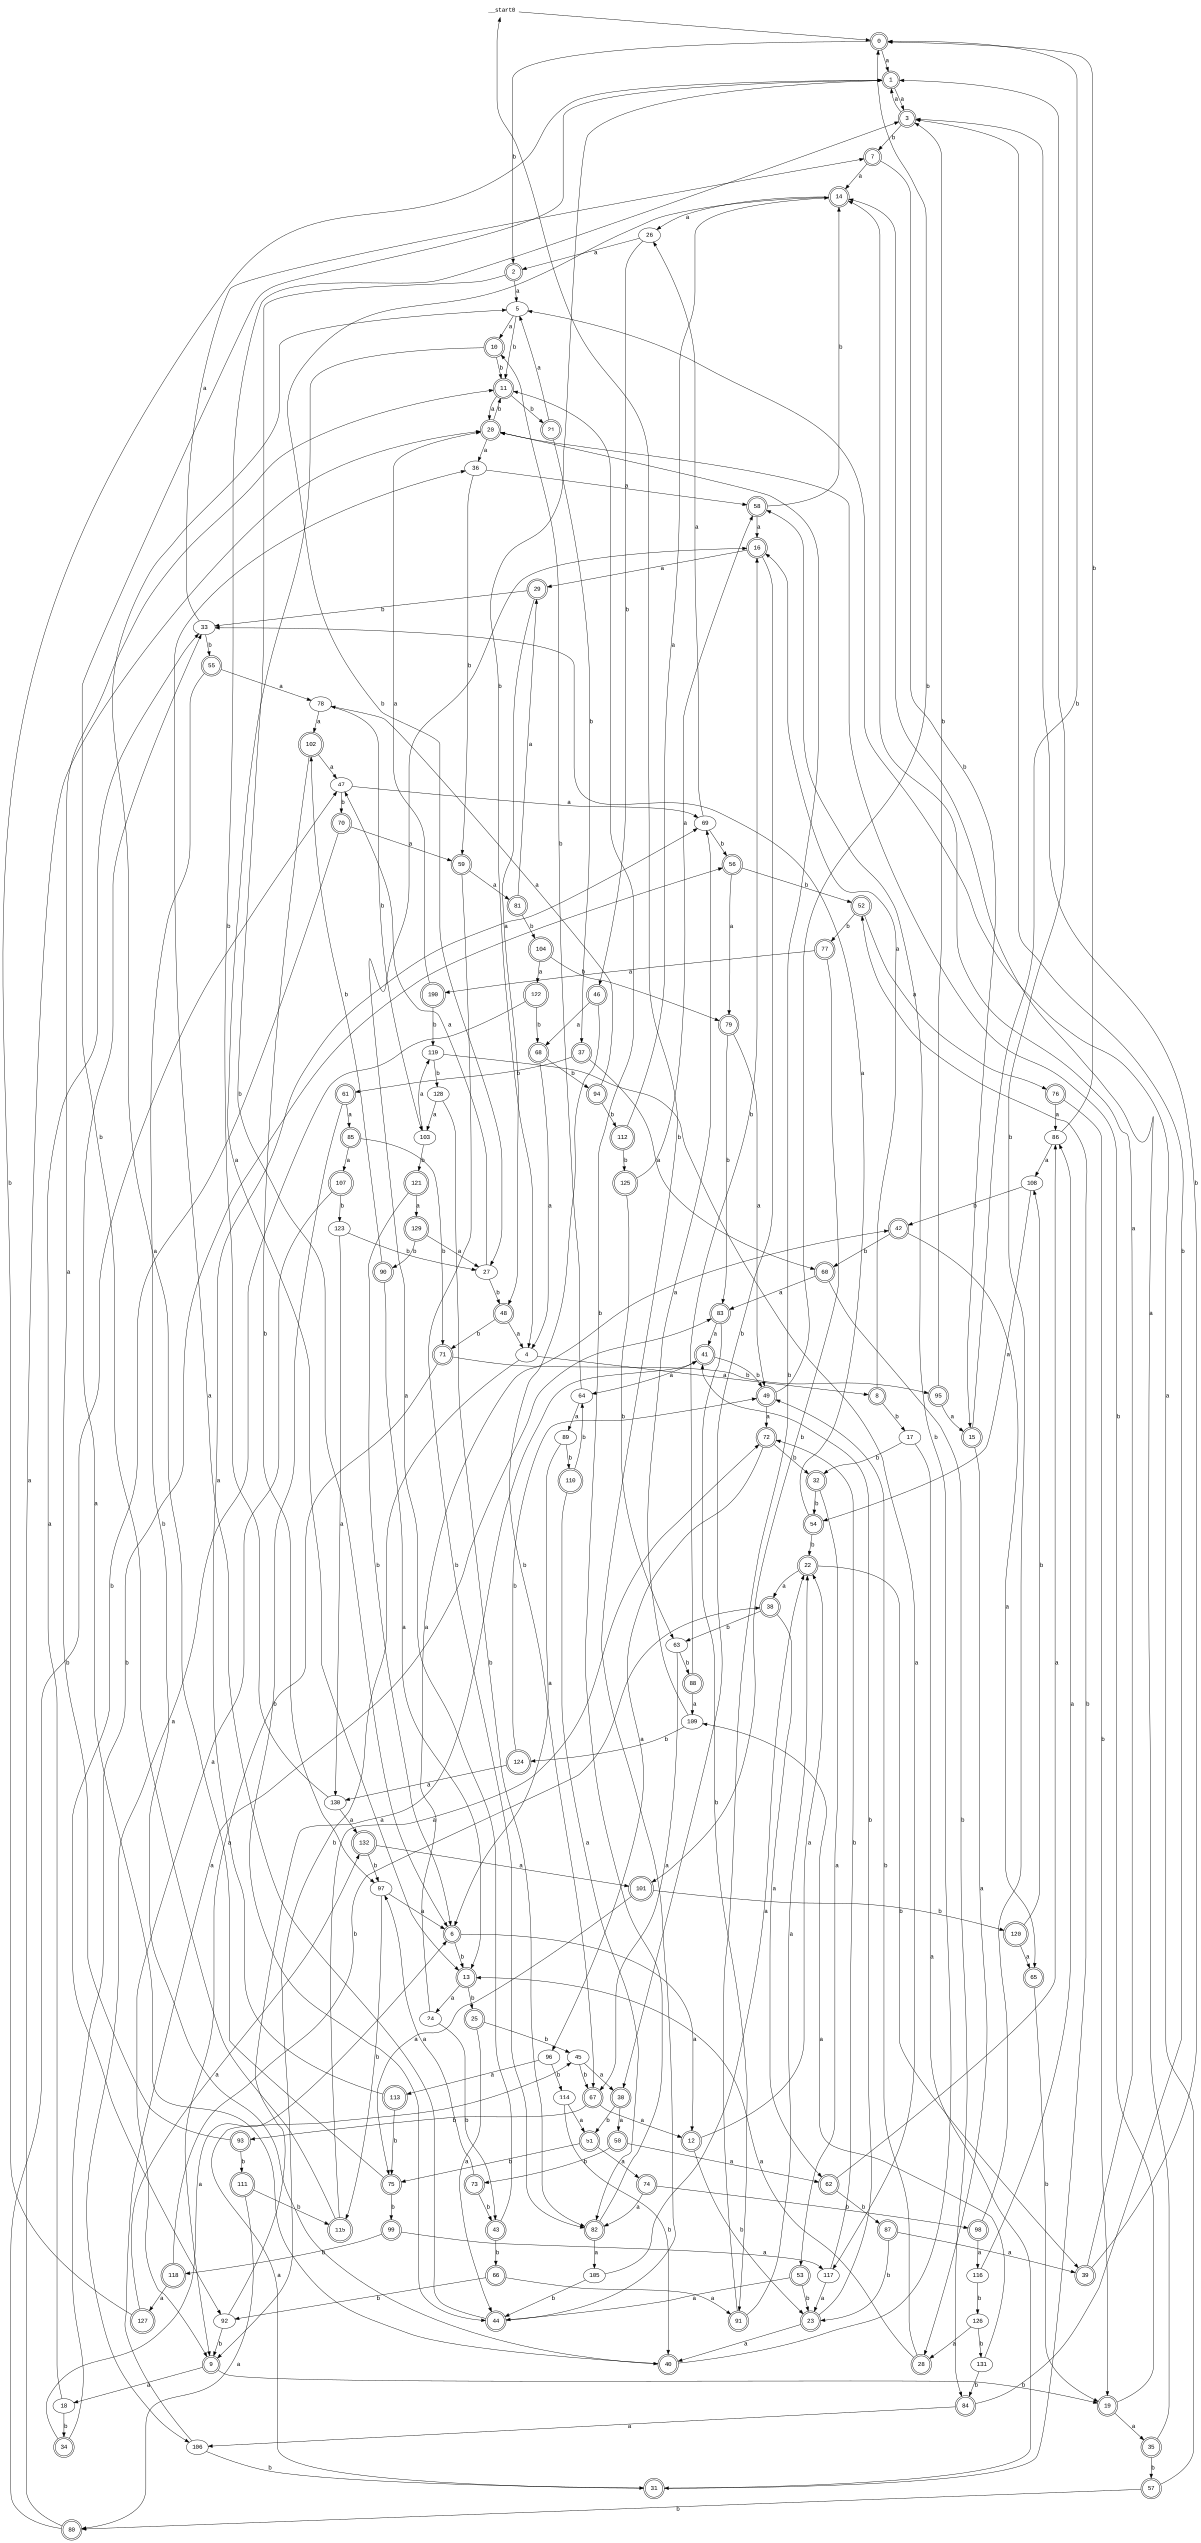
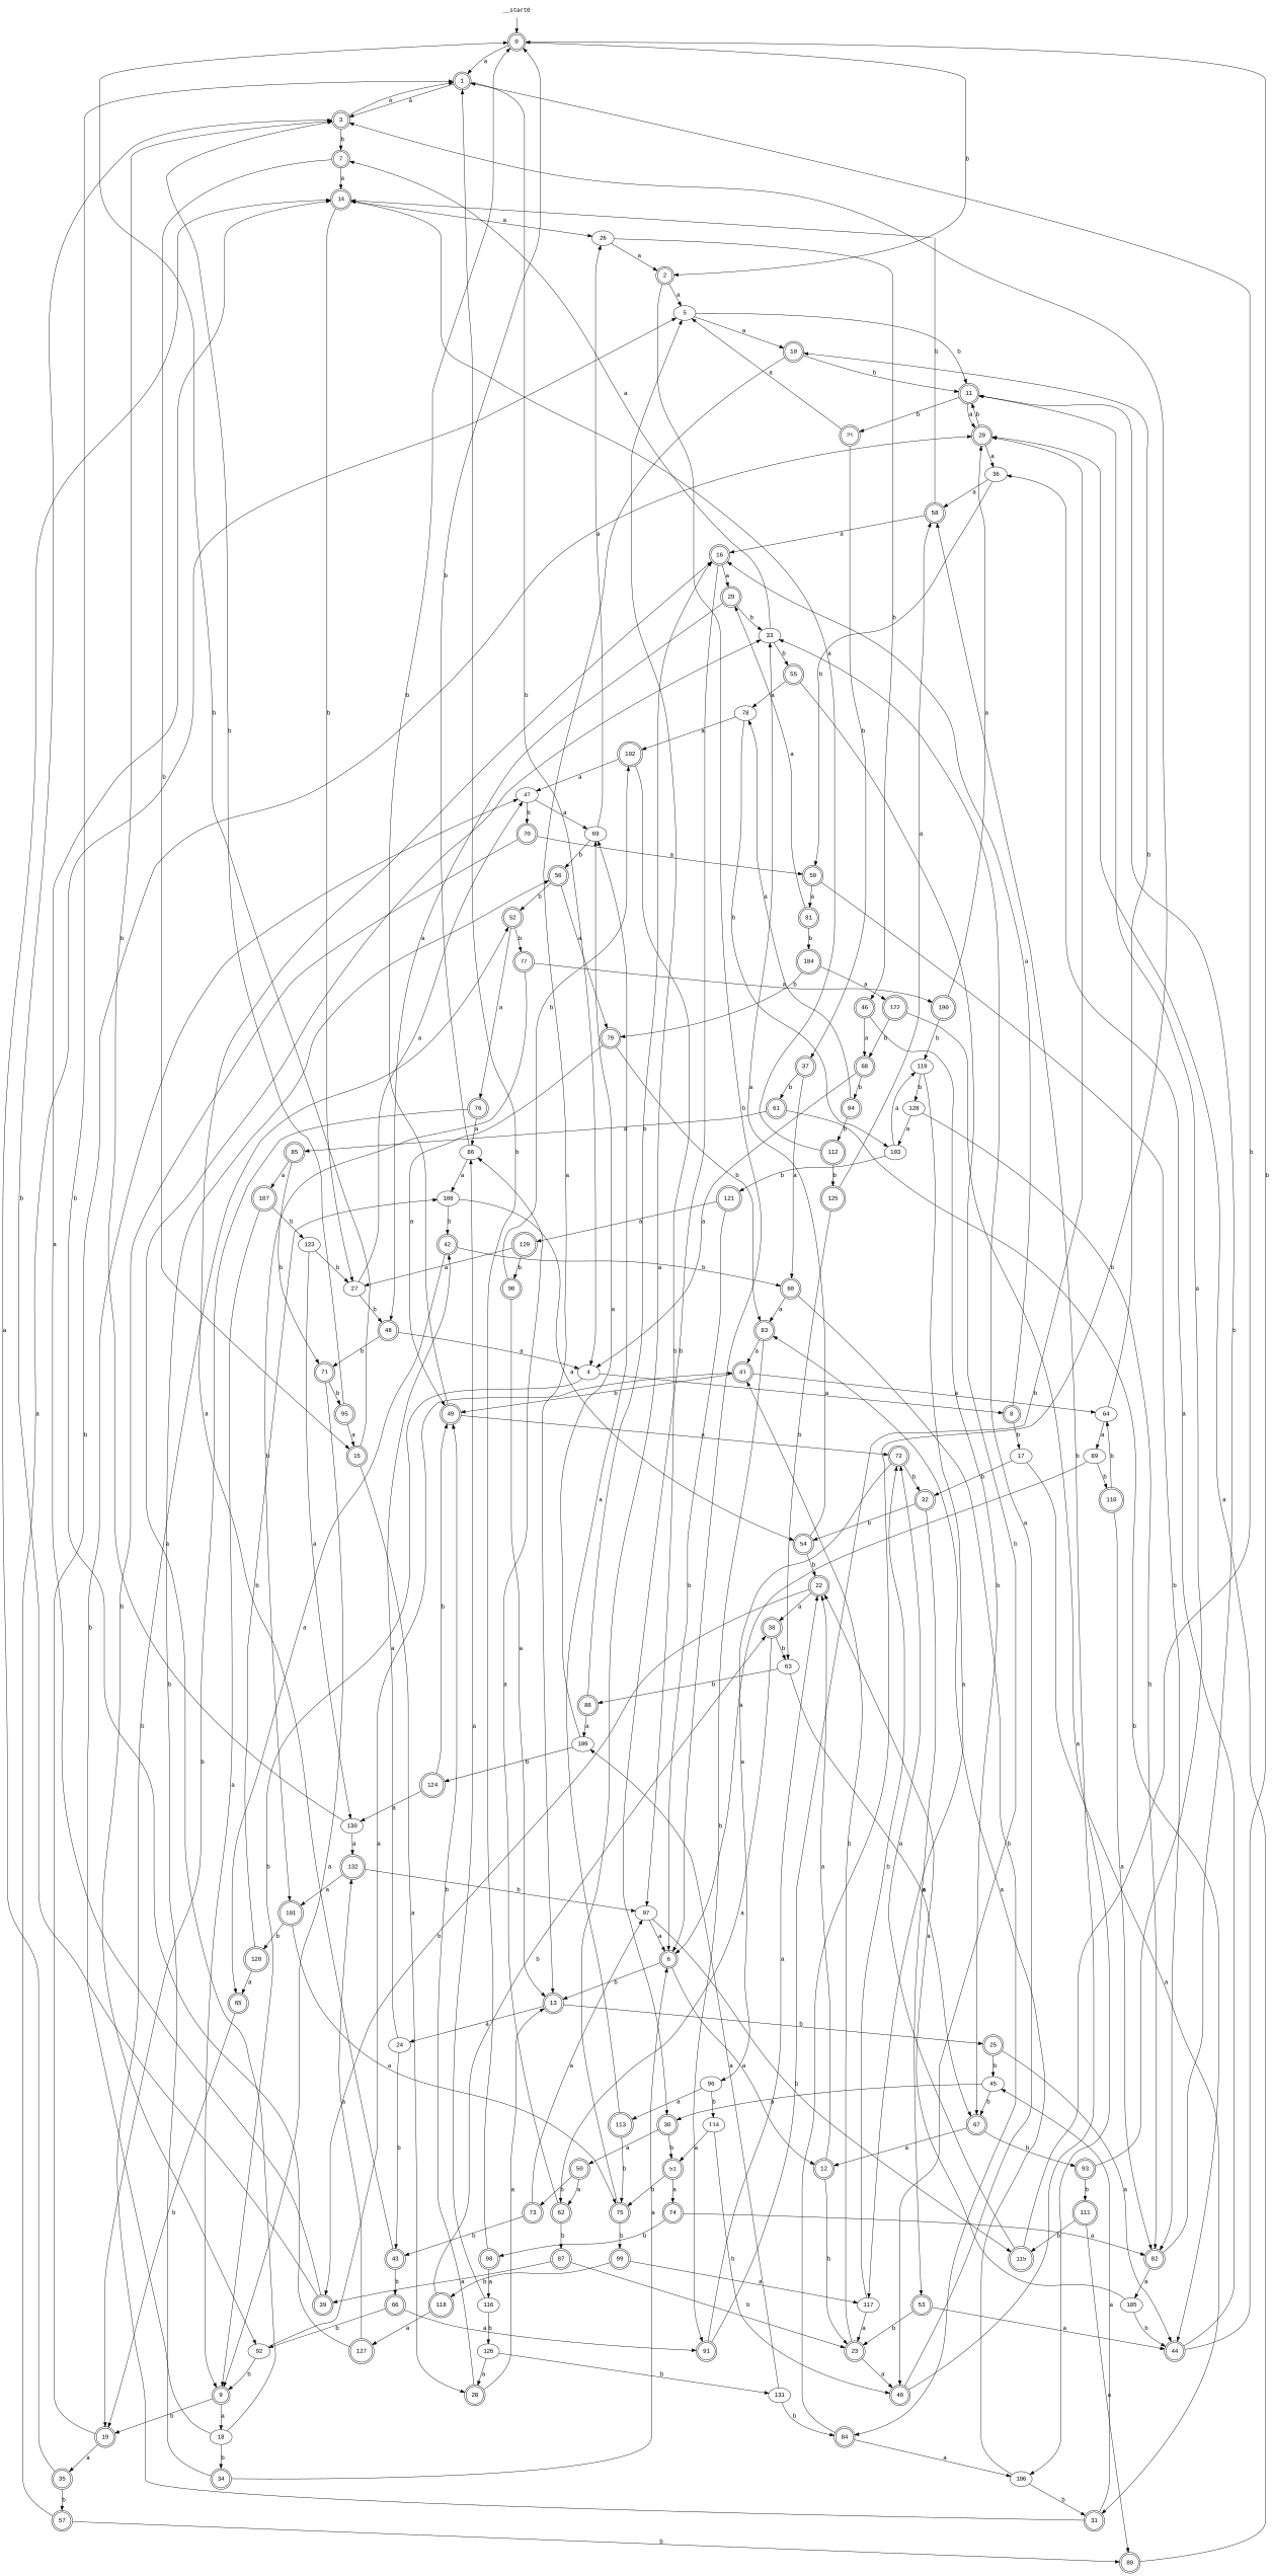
  digraph {
    fontname="Liberation Mono"
    node [fontname="Liberation Mono" shape=doublecircle]
    edge [fontname="Liberation Mono"]
    __start0 [shape=none]
    0
    1
    2
    3
    4 [shape=""]
    5 [shape=""]
    6
    7
    8
    9
    10
    11
    12
    13
    14
    15
    16
    17 [shape=""]
    18 [shape=""]
    19
    20
    21
    22
    23
    24 [shape=""]
    25
    26 [shape=ellipse]
    27 [shape=""]
    28
    29
    30
    31
    32
    33 [shape=""]
    34
    35
    36 [shape=""]
    37
    38
    39
    40
    41
    42
    43
    44
    45 [shape=""]
    46
    47 [shape=""]
    48
    49
    50
    51
    52
    53
    54
    55
    56
    57
    58
    59
    60
    61
    62
    63 [shape=""]
    64 [shape=""]
    65
    66
    67
    68
    69 [shape=""]
    70
    71
    72
    73
    74
    75
    76
    77
    78 [shape=""]
    79
    80
    81
    82
    83
    84
    85
    86 [shape=""]
    87
    88
    89 [shape=""]
    91
    92 [shape=""]
    93
    94
    95
    96 [shape=""]
    97 [shape=""]
    98
    99
    n101 [label=190]
    101
    102
    103 [shape=""]
    104
    105 [shape=""]
    106 [shape=""]
    107
    108 [shape=""]
    109 [shape=""]
    110
    90
    111
    112
    113
    114 [shape=""]
    115
    116 [shape=""]
    117 [shape=""]
    118
    119 [shape=""]
    120
    121
    122
    123 [shape=""]
    124
    125
    126 [shape=""]
    127
    128 [shape=""]
    129
    130 [shape=""]
    131 [shape=""]
    132
    __start0 -> 0
    0 -> 1 [label=a]
    0 -> 2 [label=b]
    1 -> 3 [label=a]
    1 -> 4 [label=b]
    2 -> 5 [label=a]
    2 -> 6 [label=b]
    3 -> 1 [label=a]
    3 -> 7 [label=b]
    4 -> 8 [label=a]
    4 -> 9 [label=b]
    5 -> 10 [label=a]
    5 -> 11 [label=b]
    6 -> 12 [label=a]
    6 -> 13 [label=b]
    7 -> 14 [label=a]
    7 -> 15 [label=b]
    8 -> 16 [label=a]
    8 -> 17 [label=b]
    9 -> 18 [label=a]
    9 -> 19 [label=b]
    10 -> 11 [label=b]
    10 -> 13 [label=a]
    11 -> 20 [label=a]
    11 -> 21 [label=b]
    12 -> 22 [label=a]
    12 -> 23 [label=b]
    13 -> 24 [label=a]
    13 -> 25 [label=b]
    14 -> 26 [label=a]
    14 -> 27 [label=b]
    15 -> 0 [label=b]
    15 -> 28 [label=a]
    16 -> 29 [label=a]
    16 -> 30 [label=b]
    17 -> 31 [label=a]
    17 -> 32 [label=b]
    18 -> 33 [label=a]
    18 -> 34 [label=b]
    19 -> 20 [label=b]
    19 -> 35 [label=a]
    20 -> 11 [label=b]
    20 -> 36 [label=a]
    21 -> 5 [label=a]
    21 -> 37 [label=b]
    22 -> 38 [label=a]
    22 -> 39 [label=b]
    23 -> 40 [label=a]
    23 -> 41 [label=b]
    24 -> 42 [label=a]
    24 -> 43 [label=b]
    25 -> 44 [label=a]
    25 -> 45 [label=b]
    26 -> 2 [label=a]
    26 -> 46 [label=b]
    27 -> 47 [label=a]
    27 -> 48 [label=b]
    28 -> 13 [label=a]
    28 -> 49 [label=b]
    29 -> 33 [label=b]
    29 -> 48 [label=a]
    30 -> 50 [label=a]
    30 -> 51 [label=b]
    31 -> 45 [label=a]
    31 -> 52 [label=b]
    32 -> 53 [label=a]
    32 -> 54 [label=b]
    33 -> 7 [label=a]
    33 -> 55 [label=b]
    34 -> 6 [label=a]
    34 -> 56 [label=b]
    35 -> 14 [label=a]
    35 -> 57 [label=b]
    36 -> 58 [label=a]
    36 -> 59 [label=b]
    37 -> 60 [label=a]
    37 -> 61 [label=b]
    38 -> 62 [label=a]
    38 -> 63 [label=b]
    39 -> 3 [label=b]
    39 -> 14 [label=a]
    40 -> 33 [label=a]
    40 -> 58 [label=b]
    41 -> 49 [label=b]
    41 -> 64 [label=a]
    42 -> 60 [label=b]
    42 -> 65 [label=a]
    43 -> 16 [label=a]
    43 -> 66 [label=b]
-   44 -> __start0 [label=b]
+   44 -> 0 [label=b]
    44 -> 36 [label=a]
    45 -> 30 [label=a]
    45 -> 67 [label=b]
    46 -> 67 [label=b]
    46 -> 68 [label=a]
    47 -> 69 [label=a]
    47 -> 70 [label=b]
    48 -> 4 [label=a]
    48 -> 71 [label=b]
    49 -> 0 [label=b]
    49 -> 72 [label=a]
    50 -> 62 [label=a]
    50 -> 73 [label=b]
    51 -> 74 [label=a]
    51 -> 75 [label=b]
    52 -> 76 [label=a]
    52 -> 77 [label=b]
    53 -> 23 [label=b]
    53 -> 44 [label=a]
    54 -> 22 [label=b]
    54 -> 33 [label=a]
    55 -> 40 [label=b]
    55 -> 78 [label=a]
    56 -> 52 [label=b]
    56 -> 79 [label=a]
    57 -> 5 [label=a]
    57 -> 80 [label=b]
    58 -> 14 [label=b]
    58 -> 16 [label=a]
    59 -> 81 [label=a]
    59 -> 82 [label=b]
    60 -> 83 [label=a]
    60 -> 84 [label=b]
    61 -> 44 [label=b]
    61 -> 85 [label=a]
    62 -> 86 [label=a]
    62 -> 87 [label=b]
    63 -> 67 [label=a]
    63 -> 88 [label=b]
    64 -> 10 [label=b]
    64 -> 89 [label=a]
    65 -> 19 [label=b]
    66 -> 91 [label=a]
    66 -> 92 [label=b]
    67 -> 12 [label=a]
    67 -> 93 [label=b]
    68 -> 4 [label=a]
    68 -> 94 [label=b]
    69 -> 26 [label=a]
    69 -> 56 [label=b]
    70 -> 59 [label=a]
    70 -> 92 [label=b]
    71 -> 9 [label=a]
    71 -> 95 [label=b]
    72 -> 32 [label=b]
    72 -> 96 [label=a]
    73 -> 43 [label=b]
    73 -> 97 [label=a]
    74 -> 82 [label=a]
    74 -> 98 [label=b]
    75 -> 5 [label=a]
    75 -> 99 [label=b]
    76 -> 19 [label=b]
    76 -> 86 [label=a]
    77 -> n101 [label=a]
    77 -> 101 [label=b]
    78 -> 102 [label=a]
    78 -> 103 [label=b]
    79 -> 49 [label=a]
    79 -> 83 [label=b]
    80 -> 20 [label=a]
-   80 -> 47 [label=b]
+   18 -> 47 [label=b]
    81 -> 29 [label=a]
    81 -> 104 [label=b]
    82 -> 11 [label=b]
    82 -> 105 [label=a]
    83 -> 41 [label=a]
    83 -> 91 [label=b]
    84 -> 3 [label=b]
    84 -> 106 [label=a]
    85 -> 71 [label=b]
    85 -> 107 [label=a]
    86 -> 0 [label=b]
    86 -> 108 [label=a]
    87 -> 23 [label=b]
    87 -> 39 [label=a]
    88 -> 16 [label=b]
    88 -> 109 [label=a]
    89 -> 6 [label=a]
    89 -> 110 [label=b]
    91 -> 20 [label=b]
    91 -> 22 [label=a]
    92 -> 9 [label=b]
    92 -> 41 [label=a]
    93 -> 11 [label=a]
    93 -> 111 [label=b]
    94 -> 78 [label=a]
    94 -> 112 [label=b]
    95 -> 3 [label=b]
    95 -> 15 [label=a]
    96 -> 113 [label=a]
    96 -> 114 [label=b]
    97 -> 6 [label=a]
    97 -> 115 [label=b]
    98 -> 1 [label=b]
    98 -> 116 [label=a]
    99 -> 117 [label=a]
    99 -> 118 [label=b]
    n101 -> 20 [label=a]
    n101 -> 119 [label=b]
    101 -> 75 [label=a]
    101 -> 120 [label=b]
    102 -> 47 [label=a]
    102 -> 97 [label=b]
    103 -> 119 [label=a]
    103 -> 121 [label=b]
    104 -> 79 [label=b]
    104 -> 122 [label=a]
    105 -> 22 [label=a]
    105 -> 44 [label=b]
    106 -> 31 [label=b]
    106 -> 83 [label=a]
    107 -> 9 [label=a]
    107 -> 123 [label=b]
    108 -> 42 [label=b]
    108 -> 54 [label=a]
    109 -> 69 [label=a]
    109 -> 124 [label=b]
    110 -> 64 [label=b]
    110 -> 82 [label=a]
    90 -> 13 [label=a]
    90 -> 102 [label=b]
    111 -> 80 [label=a]
    111 -> 115 [label=b]
    112 -> 14 [label=a]
    112 -> 125 [label=b]
    113 -> 69 [label=a]
    113 -> 75 [label=b]
    114 -> 40 [label=b]
    114 -> 51 [label=a]
    115 -> 1 [label=b]
    115 -> 72 [label=a]
    116 -> 86 [label=a]
    116 -> 126 [label=b]
    117 -> 23 [label=a]
    117 -> 72 [label=b]
    118 -> 38 [label=b]
    118 -> 127 [label=a]
    119 -> 117 [label=a]
    119 -> 128 [label=b]
    120 -> 65 [label=a]
    120 -> 108 [label=b]
    121 -> 6 [label=b]
    121 -> 129 [label=a]
    122 -> 68 [label=b]
    122 -> 106 [label=a]
    123 -> 27 [label=b]
    123 -> 130 [label=a]
    124 -> 49 [label=b]
    124 -> 130 [label=a]
    125 -> 58 [label=a]
    125 -> 63 [label=b]
    126 -> 28 [label=a]
    126 -> 131 [label=b]
    127 -> 1 [label=b]
    127 -> 132 [label=a]
    128 -> 82 [label=b]
    128 -> 103 [label=a]
    129 -> 27 [label=a]
    129 -> 90 [label=b]
    130 -> 3 [label=b]
    130 -> 132 [label=a]
    131 -> 84 [label=b]
    131 -> 109 [label=a]
    132 -> 97 [label=b]
    132 -> 101 [label=a]
  }
